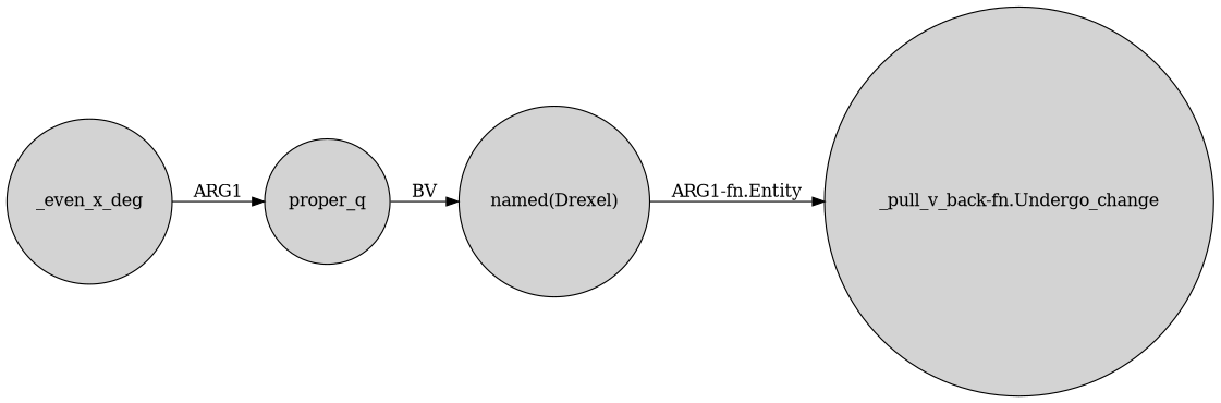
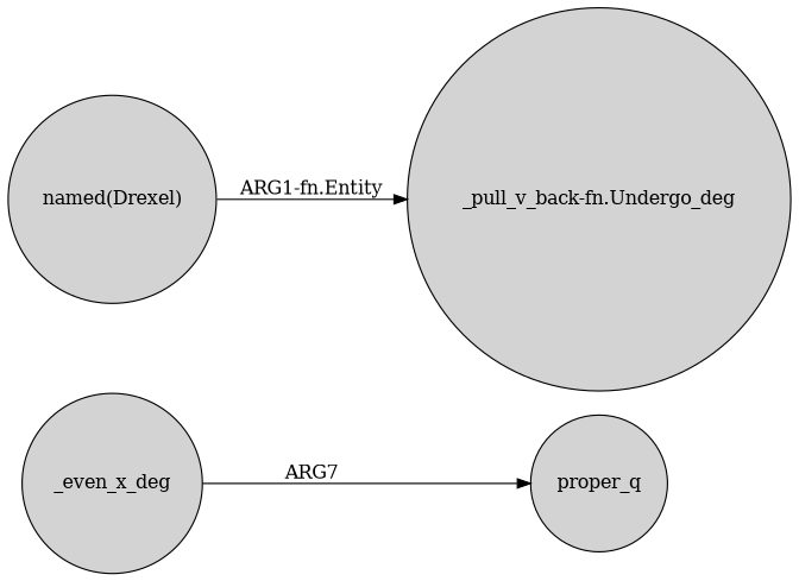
  digraph {
    rankdir=LR
    node [shape=circle style=filled]
    _even_x_deg
    proper_q
    "named(Drexel)"
-   "_pull_v_back-fn.Undergo_change"
-   _even_x_deg -> proper_q [label=ARG1]
-   proper_q -> "named(Drexel)" [label=BV]
+   "_pull_v_back-fn.Undergo_change" [label="_pull_v_back-fn.Undergo_deg"]
+   _even_x_deg -> proper_q [label=ARG7]
    "named(Drexel)" -> "_pull_v_back-fn.Undergo_change" [label="ARG1-fn.Entity"]
  }
